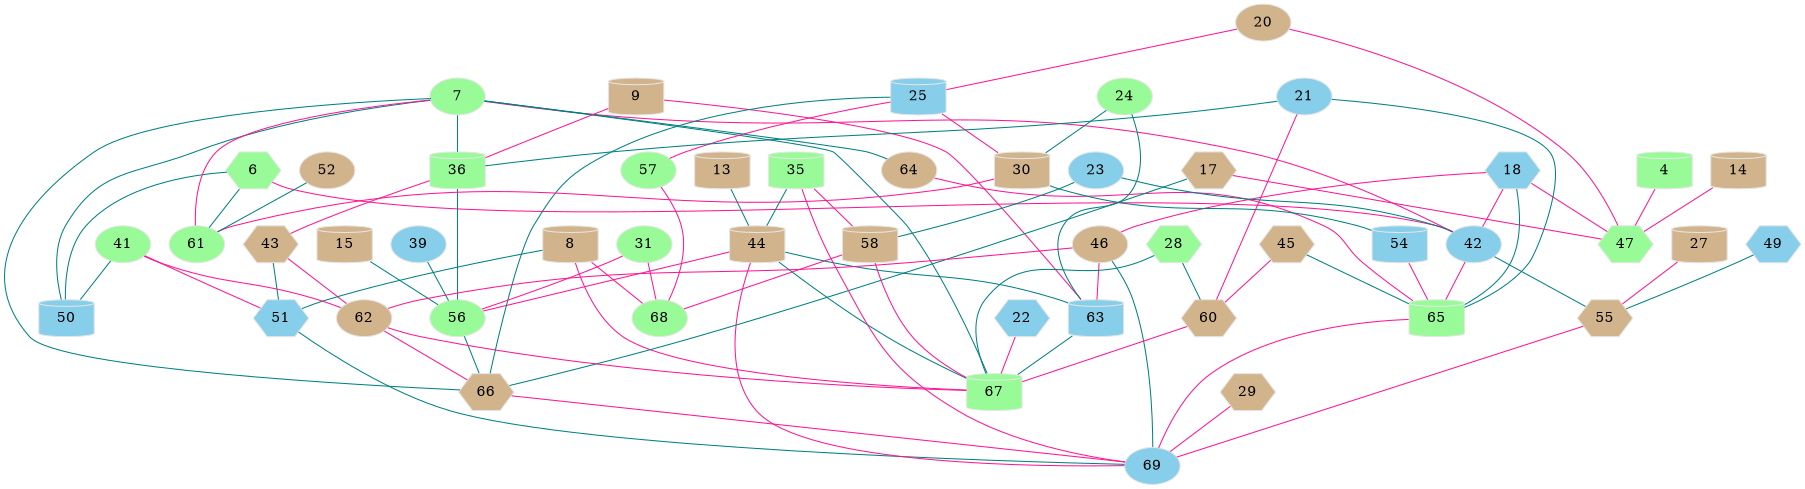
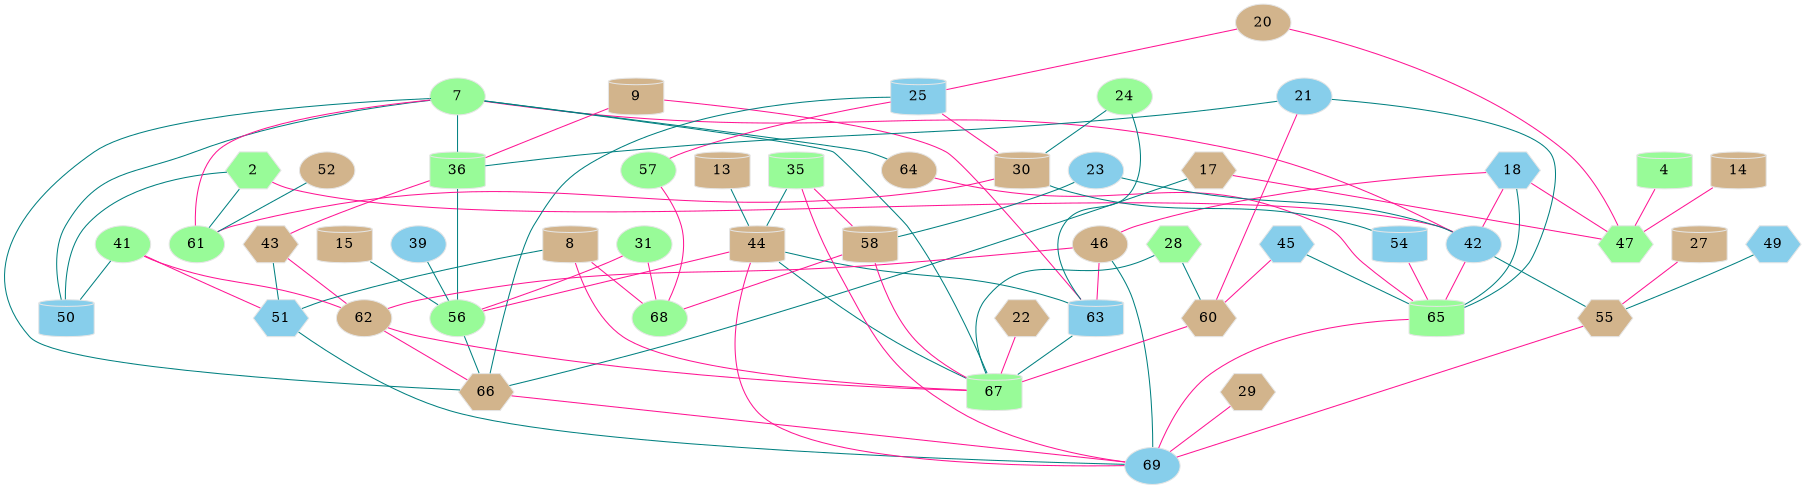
  graph {
    node [color=gray90 fillcolor=tan shape=ellipse style=filled]
    edge [color=deeppink weight=1.0]
-   2 [fillcolor=palegreen shape=hexagon label=6]
+   2 [fillcolor=palegreen shape=hexagon]
    42 [fillcolor=skyblue]
    50 [fillcolor=skyblue shape=cylinder]
    61 [fillcolor=palegreen]
    65 [fillcolor=palegreen shape=cylinder]
    55 [shape=hexagon]
    4 [fillcolor=palegreen shape=cylinder]
    47 [fillcolor=palegreen shape=hexagon]
    7 [fillcolor=palegreen]
    36 [fillcolor=palegreen shape=cylinder]
    64
    66 [shape=hexagon]
    67 [fillcolor=palegreen shape=cylinder]
    56 [fillcolor=palegreen]
    43 [shape=hexagon]
    69 [fillcolor=skyblue]
    8 [shape=cylinder]
    51 [fillcolor=skyblue shape=hexagon]
    68 [fillcolor=palegreen]
    9 [shape=cylinder]
    63 [fillcolor=skyblue shape=cylinder]
    13 [shape=cylinder]
    44 [shape=cylinder]
    14 [shape=cylinder]
    15 [shape=cylinder]
    17 [shape=hexagon]
    18 [fillcolor=skyblue shape=hexagon]
    46
    62
    20
    25 [fillcolor=skyblue shape=cylinder]
    30 [shape=cylinder]
    57 [fillcolor=palegreen]
    21 [fillcolor=skyblue]
    60 [shape=hexagon]
-   22 [fillcolor=skyblue shape=hexagon]
+   22 [shape=hexagon]
    23 [fillcolor=skyblue]
    58 [shape=cylinder]
    24 [fillcolor=palegreen]
    54 [fillcolor=skyblue shape=cylinder]
    27 [shape=cylinder]
    28 [fillcolor=palegreen shape=hexagon]
    29 [shape=hexagon]
    31 [fillcolor=palegreen]
    35 [fillcolor=palegreen shape=cylinder]
    39 [fillcolor=skyblue]
    41 [fillcolor=palegreen]
-   45 [shape=hexagon]
+   45 [fillcolor=skyblue shape=hexagon]
    49 [fillcolor=skyblue shape=hexagon]
    52
    2 -- 42 [weight=2.0]
    2 -- 50 [color=teal]
    2 -- 61 [color=teal]
    42 -- 65
    42 -- 55 [color=teal]
    65 -- 69
    55 -- 69
    4 -- 47
    7 -- 42
    7 -- 50 [color=teal]
    7 -- 61
    7 -- 36 [color=teal]
    7 -- 64 [color=teal]
    7 -- 66 [color=teal]
    7 -- 67 [color=teal]
    36 -- 56 [color=teal]
    36 -- 43 [weight=2.0]
    64 -- 65
    66 -- 69
    56 -- 66 [color=teal]
    43 -- 51 [color=teal]
    43 -- 62
    8 -- 67
    8 -- 51 [color=teal]
    8 -- 68
    51 -- 69 [color=teal]
    9 -- 36
    9 -- 63
    63 -- 67 [color=teal weight=3.0]
    13 -- 44 [color=teal]
    44 -- 67 [color=teal]
    44 -- 56
    44 -- 69
    44 -- 63 [color=teal]
    14 -- 47
    15 -- 56 [color=teal]
    17 -- 47
    17 -- 66 [color=teal]
    18 -- 42
    18 -- 65 [color=teal weight=2.0]
    18 -- 47
    18 -- 46
    46 -- 69 [color=teal weight=2.0]
    46 -- 63
    46 -- 62
    62 -- 66
    62 -- 67
    20 -- 47
    20 -- 25
    25 -- 66 [color=teal]
    25 -- 30
    25 -- 57
    30 -- 61
    30 -- 54 [color=teal]
    57 -- 68
    21 -- 65 [color=teal]
    21 -- 36 [color=teal]
    21 -- 60
    60 -- 67
    22 -- 67 [weight=2.0]
    23 -- 42 [color=teal]
    23 -- 58 [color=teal]
    58 -- 67
    58 -- 68
    24 -- 63 [color=teal]
    24 -- 30 [color=teal]
    54 -- 65
    27 -- 55
    28 -- 67 [color=teal]
    28 -- 60 [color=teal weight=2.0]
    29 -- 69
    31 -- 56
    31 -- 68
    35 -- 69
    35 -- 44 [color=teal]
    35 -- 58
    39 -- 56 [color=teal]
    41 -- 50 [color=teal]
    41 -- 51
    41 -- 62 [weight=2.0]
    45 -- 65 [color=teal]
    45 -- 60
    49 -- 55 [color=teal]
    52 -- 61 [color=teal]
  }
